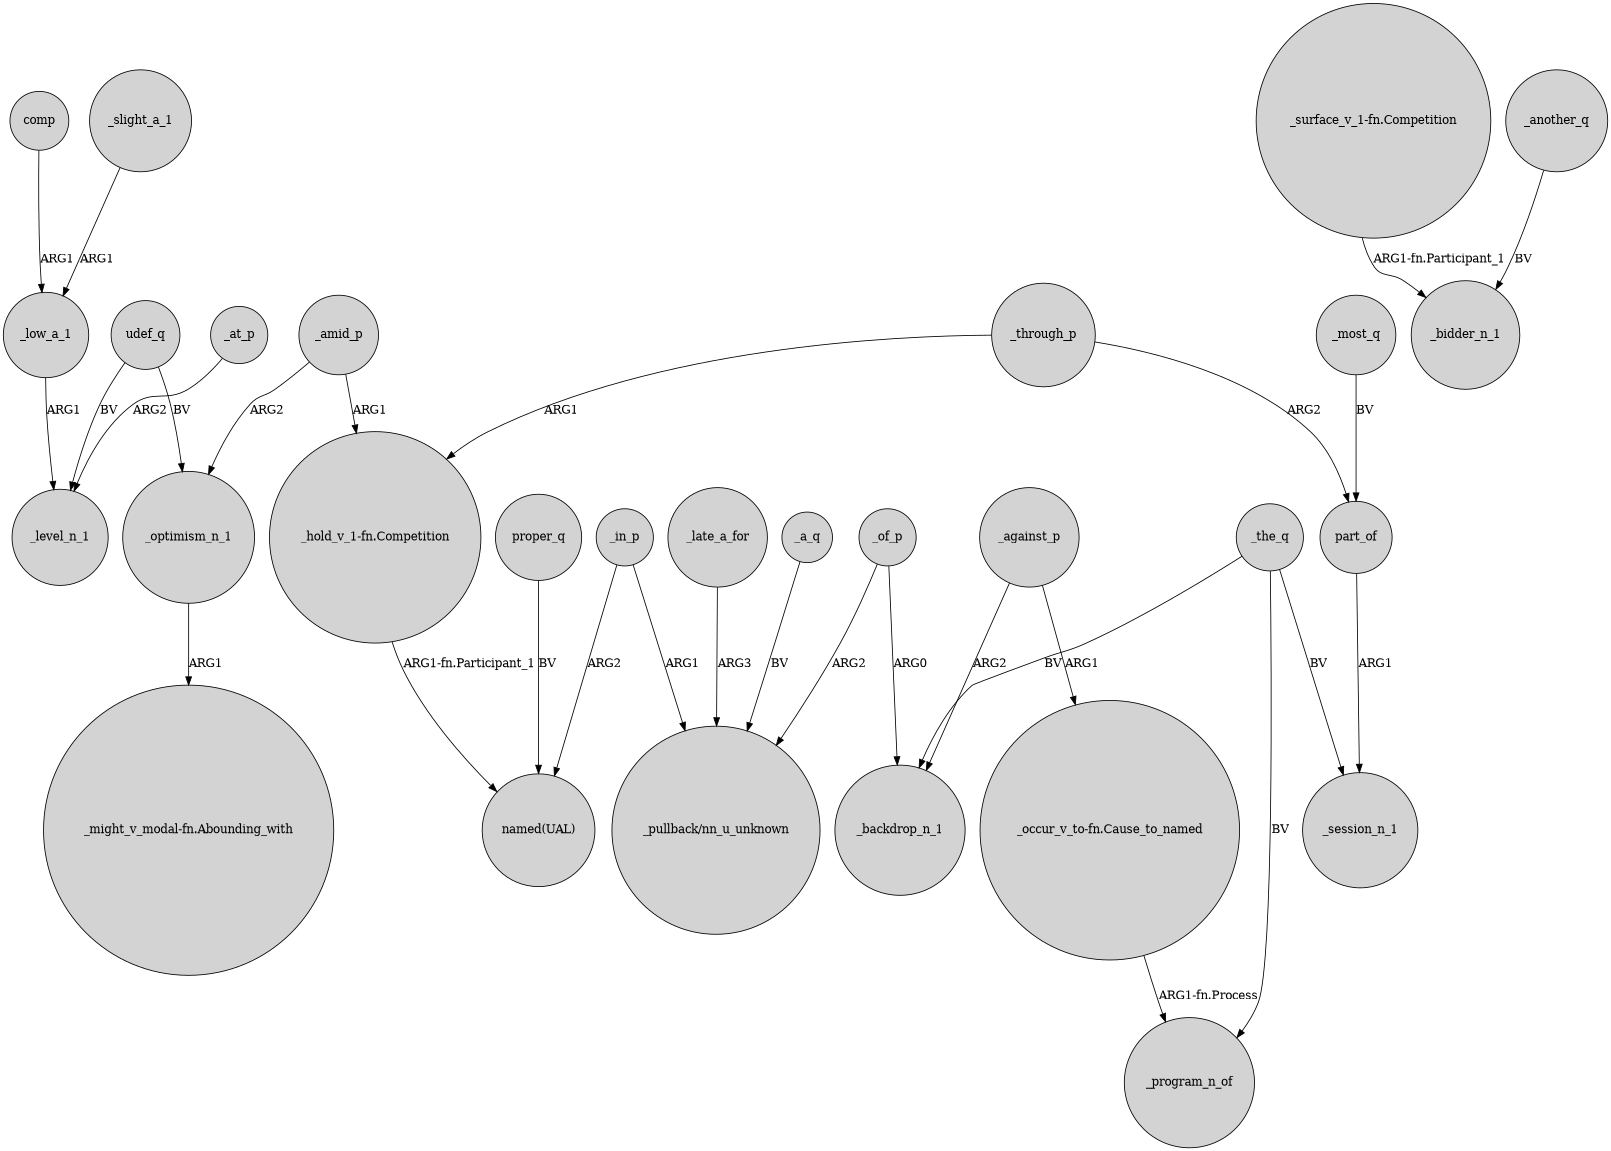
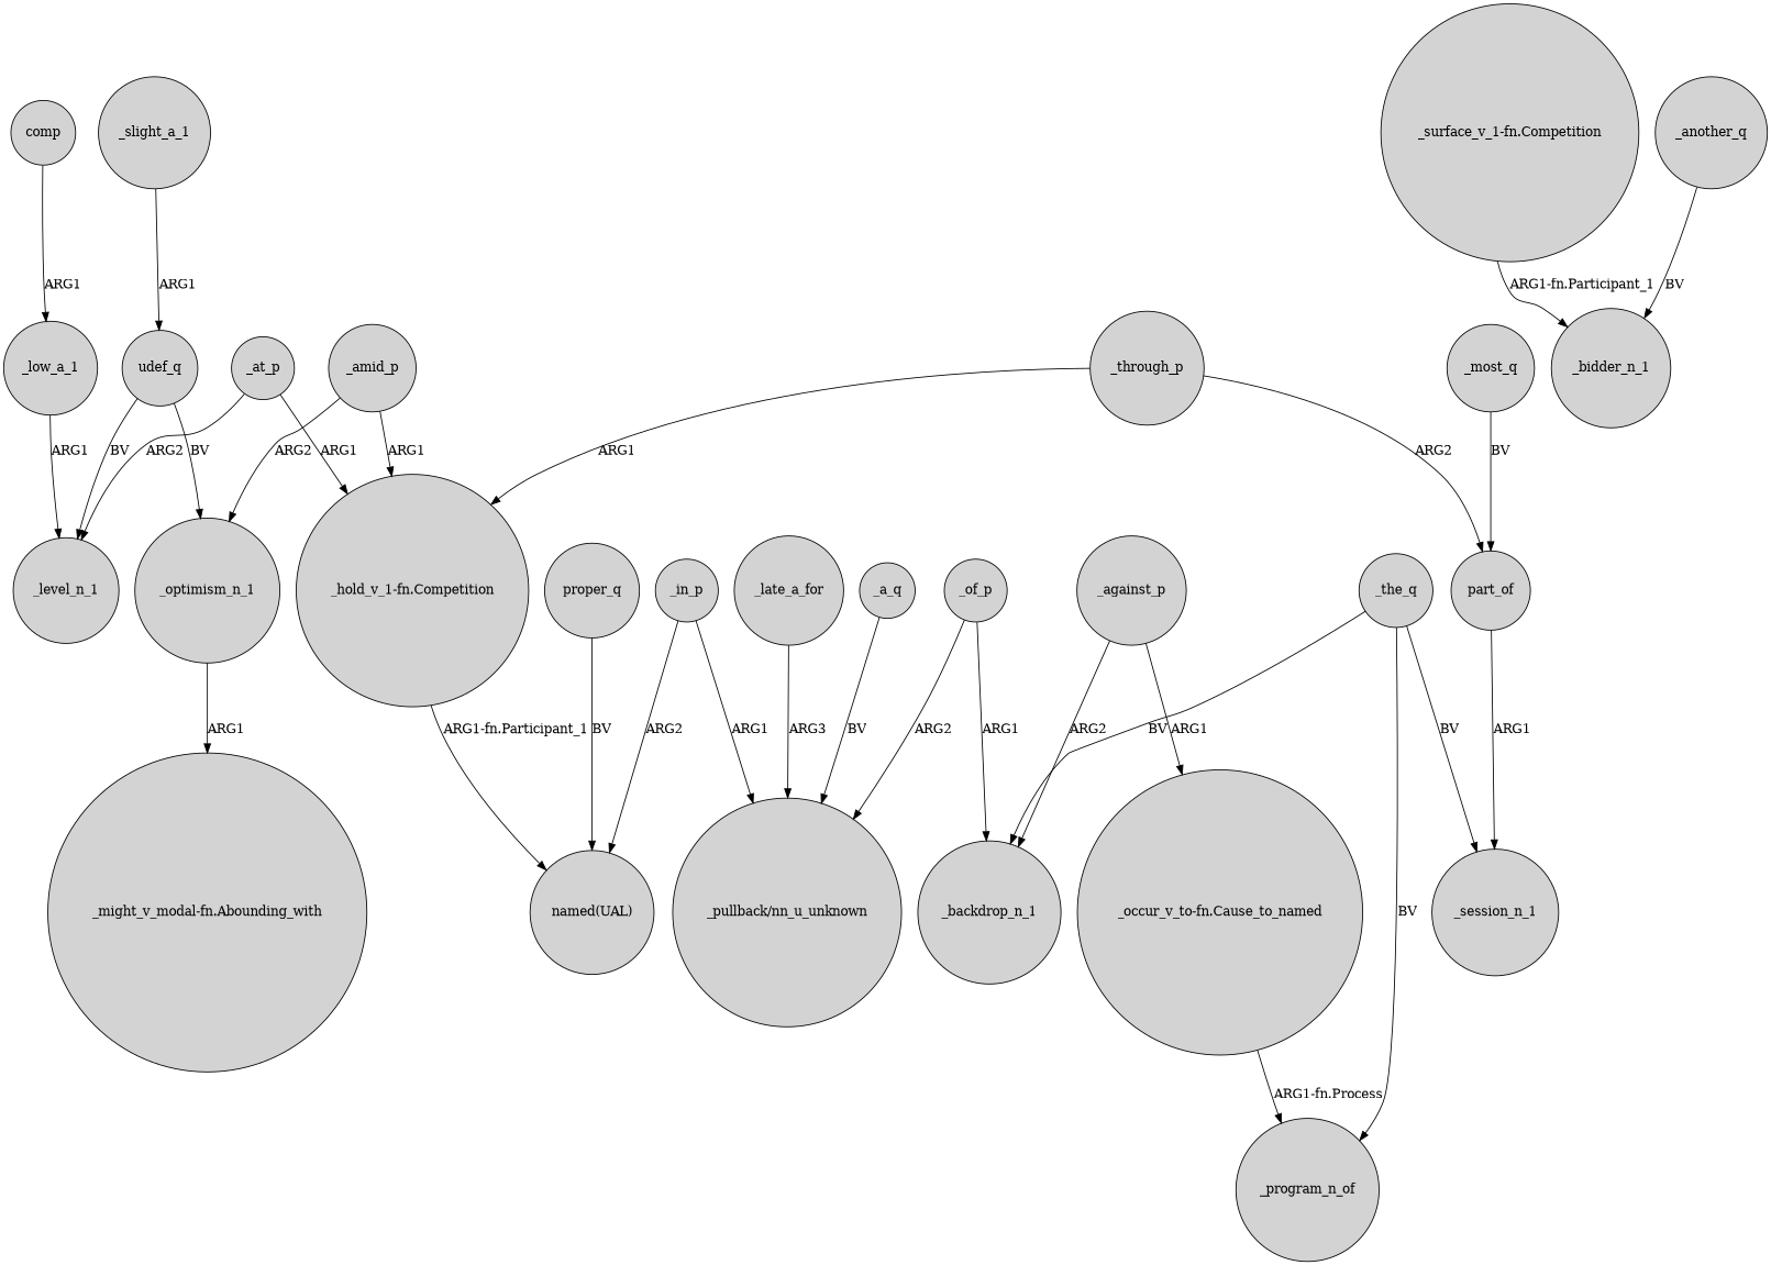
  digraph {
    node [shape=circle style=filled]
    comp
    _low_a_1
    _level_n_1
    _against_p
    _backdrop_n_1
    n6 [label="_occur_v_to-fn.Cause_to_named"]
    _program_n_of
    part_of
    _session_n_1
    _at_p
    "_hold_v_1-fn.Competition"
    "named(UAL)"
    _slight_a_1
    _the_q
    _in_p
    "_pullback/nn_u_unknown"
    _of_p
    "_surface_v_1-fn.Competition"
    _bidder_n_1
    _through_p
    proper_q
    _amid_p
    _optimism_n_1
    "_might_v_modal-fn.Abounding_with"
    _most_q
    udef_q
    _late_a_for
    _another_q
    _a_q
    comp -> _low_a_1 [label=ARG1]
    _low_a_1 -> _level_n_1 [label=ARG1]
    _against_p -> _backdrop_n_1 [label=ARG2]
    _against_p -> n6 [label=ARG1]
    n6 -> _program_n_of [label="ARG1-fn.Process"]
    part_of -> _session_n_1 [label=ARG1]
    _at_p -> _level_n_1 [label=ARG2]
+   _at_p -> "_hold_v_1-fn.Competition" [label=ARG1]
    "_hold_v_1-fn.Competition" -> "named(UAL)" [label="ARG1-fn.Participant_1"]
-   _slight_a_1 -> _low_a_1 [label=ARG1]
+   _slight_a_1 -> udef_q [label=ARG1]
    _the_q -> _backdrop_n_1 [label=BV]
    _the_q -> _program_n_of [label=BV]
    _the_q -> _session_n_1 [label=BV]
    _in_p -> "named(UAL)" [label=ARG2]
    _in_p -> "_pullback/nn_u_unknown" [label=ARG1]
-   _of_p -> _backdrop_n_1 [label=ARG0]
+   _of_p -> _backdrop_n_1 [label=ARG1]
    _of_p -> "_pullback/nn_u_unknown" [label=ARG2]
    "_surface_v_1-fn.Competition" -> _bidder_n_1 [label="ARG1-fn.Participant_1"]
    _through_p -> part_of [label=ARG2]
    _through_p -> "_hold_v_1-fn.Competition" [label=ARG1]
    proper_q -> "named(UAL)" [label=BV]
    _amid_p -> "_hold_v_1-fn.Competition" [label=ARG1]
    _amid_p -> _optimism_n_1 [label=ARG2]
    _optimism_n_1 -> "_might_v_modal-fn.Abounding_with" [label=ARG1]
    _most_q -> part_of [label=BV]
    udef_q -> _level_n_1 [label=BV]
    udef_q -> _optimism_n_1 [label=BV]
    _late_a_for -> "_pullback/nn_u_unknown" [label=ARG3]
    _another_q -> _bidder_n_1 [label=BV]
    _a_q -> "_pullback/nn_u_unknown" [label=BV]
  }
